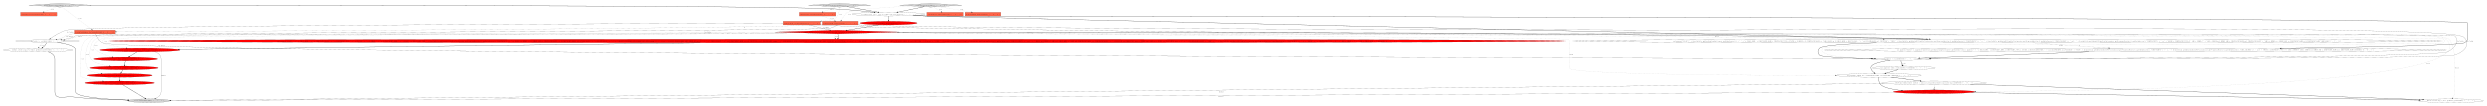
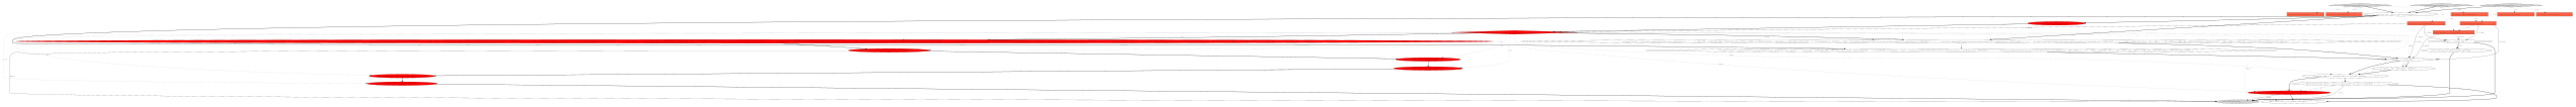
  digraph {
    fontname="Roboto Mono"
    node [fillcolor=white fontname="Roboto Mono" shape=ellipse style=filled]
    edge [fontname="Roboto Mono" style=bold]
    n1 [fillcolor=tomato label="JDBCSession session@@@2@@@['0', '0', '1']" shape=box]
    n2 [fillcolor=red label="JDBCPreparedStatement dbStat@@@4@@@['0', '1', '0']"]
    n3 [fillcolor=red label="owner.getDataSource().isAtLeastV10() && forTable != null@@@5@@@['0', '1', '0']" shape=diamond]
    n4 [label="sql.append(\"SELECT \" + OracleUtils.getSysCatalogHint(owner.getDataSource()) + \" \" + \"c.TABLE_NAME, c.CONSTRAINT_NAME,c.CONSTRAINT_TYPE,c.STATUS,c.R_OWNER,c.R_CONSTRAINT_NAME,rc.TABLE_NAME as R_TABLE_NAME,c.DELETE_RULE, \" + \"col.COLUMN_NAME,col.POSITION\" + \"FROM \" + OracleUtils.getAdminAllViewPrefix(session.getProgressMonitor(),getDataSource(),\"CONSTRAINTS\") + \" c, \" + OracleUtils.getAdminAllViewPrefix(session.getProgressMonitor(),getDataSource(),\"CONS_COLUMNS\") + \" col, \" + OracleUtils.getAdminAllViewPrefix(session.getProgressMonitor(),getDataSource(),\"CONSTRAINTS\") + \" rc\" + \"WHERE c.CONSTRAINT_TYPE='R' AND c.OWNER=?\" + \"AND c.OWNER=col.OWNER AND c.CONSTRAINT_NAME=col.CONSTRAINT_NAME\" + \"AND rc.OWNER=c.r_OWNER AND rc.CONSTRAINT_NAME=c.R_CONSTRAINT_NAME\")@@@14@@@['1', '1', '0']"]
    n5 [label="sql.append(\"ORDER BY c.CONSTRAINT_NAME,col.POSITION\")@@@8@@@['1', '1', '1']"]
    n6 [fillcolor=red label="dbStat = session.prepareStatement(sql.toString())@@@19@@@['0', '1', '0']"]
    n7 [label="forTable != null@@@5@@@['1', '1', '1']" shape=diamond]
    n8 [fillcolor=red label="dbStat.setString(3,this.getName())@@@10@@@['0', '1', '0']"]
    n9 [fillcolor=red label="dbStat.setString(4,forTable.getName())@@@11@@@['0', '1', '0']"]
    n10 [label="dbStat.setString(1,this.getName())@@@10@@@['1', '1', '1']"]
    n11 [label="forTable != null@@@11@@@['1', '1', '1']" shape=diamond]
    n12 [fillcolor=red label="dbStat = session.prepareStatement(sql.toString())@@@7@@@['0', '1', '0']"]
    n13 [fillcolor=red label="dbStat.setString(1,this.getName())@@@8@@@['0', '1', '0']"]
    n14 [fillcolor=red label="dbStat.setString(2,forTable.getName())@@@9@@@['0', '1', '0']"]
    n15 [fillcolor=red label="sql.append(\"SELECT \" + \" c.TABLE_NAME,\" + \" c.CONSTRAINT_NAME,\" + \" c.CONSTRAINT_TYPE,\" + \" c.STATUS,\" + \" c.R_OWNER,\" + \" c.R_CONSTRAINT_NAME,\" + \" (SELECT rc.TABLE_NAME FROM \" + OracleUtils.getAdminAllViewPrefix(session.getProgressMonitor(),getDataSource(),\"CONSTRAINTS\") + \" rc WHERE rc.OWNER = c.r_OWNER AND rc.CONSTRAINT_NAME = c.R_CONSTRAINT_NAME) AS R_TABLE_NAME,\" + \" c.DELETE_RULE,\" + \" (\" + \" SELECT LTRIM(MAX(SYS_CONNECT_BY_PATH(cname || ':' || p,',')) KEEP (DENSE_RANK LAST ORDER BY curr),',') \" + \" FROM (SELECT \" + \" col.CONSTRAINT_NAME cn,col.POSITION p,col.COLUMN_NAME cname,\" + \" ROW_NUMBER() OVER (PARTITION BY col.CONSTRAINT_NAME ORDER BY col.POSITION) AS curr,\" + \" ROW_NUMBER() OVER (PARTITION BY col.CONSTRAINT_NAME ORDER BY col.POSITION) -1 AS prev\" + \" FROM \" + OracleUtils.getAdminAllViewPrefix(session.getProgressMonitor(),getDataSource(),\"CONS_COLUMNS\") + \" col \" + \" WHERE col.OWNER =? AND col.TABLE_NAME = ? AND col.CONSTRAINT_NAME = c.CONSTRAINT_NAME \" + \" ) GROUP BY cn CONNECT BY prev = PRIOR curr AND cn = PRIOR cn START WITH curr = 1 \" + \" ) COLUMN_NAMES_NUMS\" + \"FROM\" + \" \" + OracleUtils.getAdminAllViewPrefix(session.getProgressMonitor(),getDataSource(),\"CONSTRAINTS\") + \" c\" + \"WHERE\" + \" c.CONSTRAINT_TYPE = 'R'\" + \" AND c.OWNER = ?\" + \" AND c.TABLE_NAME = ?\")@@@6@@@['0', '1', '0']"]
    n16 [label="StringBuilder sql = new StringBuilder(500)@@@3@@@['1', '1', '1']"]
    n17 [label="sql.append(\"SELECT \").append(OracleUtils.getSysCatalogHint(owner.getDataSource())).append(\"\" + \"c.TABLE_NAME, c.CONSTRAINT_NAME,c.CONSTRAINT_TYPE,c.STATUS,c.SEARCH_CONDITION,\" + \"col.COLUMN_NAME,col.POSITION\" + \"FROM \" + OracleUtils.getAdminAllViewPrefix(session.getProgressMonitor(),getDataSource(),\"CONSTRAINTS\") + \" c, \" + OracleUtils.getAdminAllViewPrefix(session.getProgressMonitor(),getDataSource(),\"CONS_COLUMNS\") + \" col\" + \"WHERE c.CONSTRAINT_TYPE<>'R' AND c.OWNER=? AND c.OWNER=col.OWNER AND c.CONSTRAINT_NAME=col.CONSTRAINT_NAME\")@@@4@@@['0', '0', '1']"]
    n18 [fillcolor=tomato label="JDBCSession session@@@2@@@['0', '1', '0']" shape=box]
    n19 [fillcolor=tomato label="OracleSchema owner@@@2@@@['1', '1', '0']" shape=box]
    n20 [label="JDBCPreparedStatement dbStat = session.prepareStatement(sql.toString())@@@9@@@['1', '0', '1']"]
    n21 [fillcolor=lightgray label="return dbStat@@@14@@@['1', '1', '1']"]
    n22 [label="sql.append(\" AND c.TABLE_NAME=?\")@@@6@@@['1', '1', '1']"]
+   n23 [fillcolor=tomato label="OracleSchema owner@@@2@@@['0', '0', '1']" shape=box]
    n24 [fillcolor=lightgray label="prepareObjectsStatement['1', '0', '0']" shape=diamond]
    n25 [fillcolor=tomato label="JDBCSession session@@@2@@@['1', '0', '0']" shape=box]
    n26 [fillcolor=tomato label="OracleSchema owner@@@2@@@['1', '0', '0']" shape=box]
    n27 [fillcolor=tomato label="OracleTableBase forTable@@@2@@@['0', '0', '1']" shape=box]
    n28 [label="dbStat.setString(2,forTable.getName())@@@12@@@['1', '1', '1']"]
    n29 [fillcolor=lightgray label="prepareObjectsStatement['0', '0', '1']" shape=diamond]
    n30 [fillcolor=lightgray label="prepareObjectsStatement['0', '1', '0']" shape=diamond]
    n31 [fillcolor=tomato label="OracleTable forTable@@@2@@@['0', '1', '0']" shape=box]
    n2 -> n3
    n3 -> n4 [label=false style=dotted]
    n3 -> n4
    n3 -> n5 [label=false style=dotted]
    n3 -> n6 [label=false style=dotted]
    n3 -> n7 [label=false style=dotted]
    n3 -> n8 [label=true style=dotted]
    n3 -> n9 [label=true style=dotted]
    n3 -> n10 [label=false style=dotted]
    n3 -> n11 [label=false style=dotted]
    n3 -> n12 [label=true style=dotted]
    n3 -> n13 [label=true style=dotted]
    n3 -> n14 [label=true style=dotted]
    n3 -> n15 [label=true style=dotted]
    n3 -> n15
    n4 -> n7
    n4 -> n17 [label=0 style=dashed]
    n5 -> n6
    n5 -> n20
    n6 -> n10
    n6 -> n21 [label=dbStat style=solid]
    n7 -> n5
    n7 -> n22
    n7 -> n22 [label=true style=dotted]
    n8 -> n9
    n9 -> n21
    n11 -> n21
    n11 -> n28
    n11 -> n28 [label=true style=dotted]
    n12 -> n13
    n12 -> n21 [label=dbStat style=solid]
    n13 -> n14
    n14 -> n8
    n15 -> n12
    n16 -> n2
    n16 -> n4
    n16 -> n17
    n17 -> n7
    n18 -> n19 [label=true style=dotted]
    n19 -> n7 [label=forTable style=solid]
    n19 -> n11 [label=forTable style=solid]
    n19 -> n27 [label=0 style=dashed]
    n20 -> n6 [label=0 style=dashed]
    n20 -> n10
    n20 -> n21 [label=dbStat style=solid]
    n22 -> n5
    n24 -> n16
    n24 -> n19 [label=true style=dotted]
    n24 -> n25 [label=true style=dotted]
    n24 -> n26 [label=true style=dotted]
    n27 -> n7 [label=forTable style=solid]
    n27 -> n11 [label=forTable style=dashed]
    n28 -> n21
    n29 -> n1 [label=true style=dotted]
    n29 -> n16
+   n29 -> n23 [label=true style=dotted]
    n29 -> n27 [label=true style=dotted]
    n30 -> n16
    n30 -> n18 [label=false style=dotted]
    n30 -> n31 [label=true style=dotted]
    n31 -> n3 [label=forTable style=solid]
    n31 -> n7 [label=forTable style=solid]
    n31 -> n11 [label=forTable style=solid]
  }
